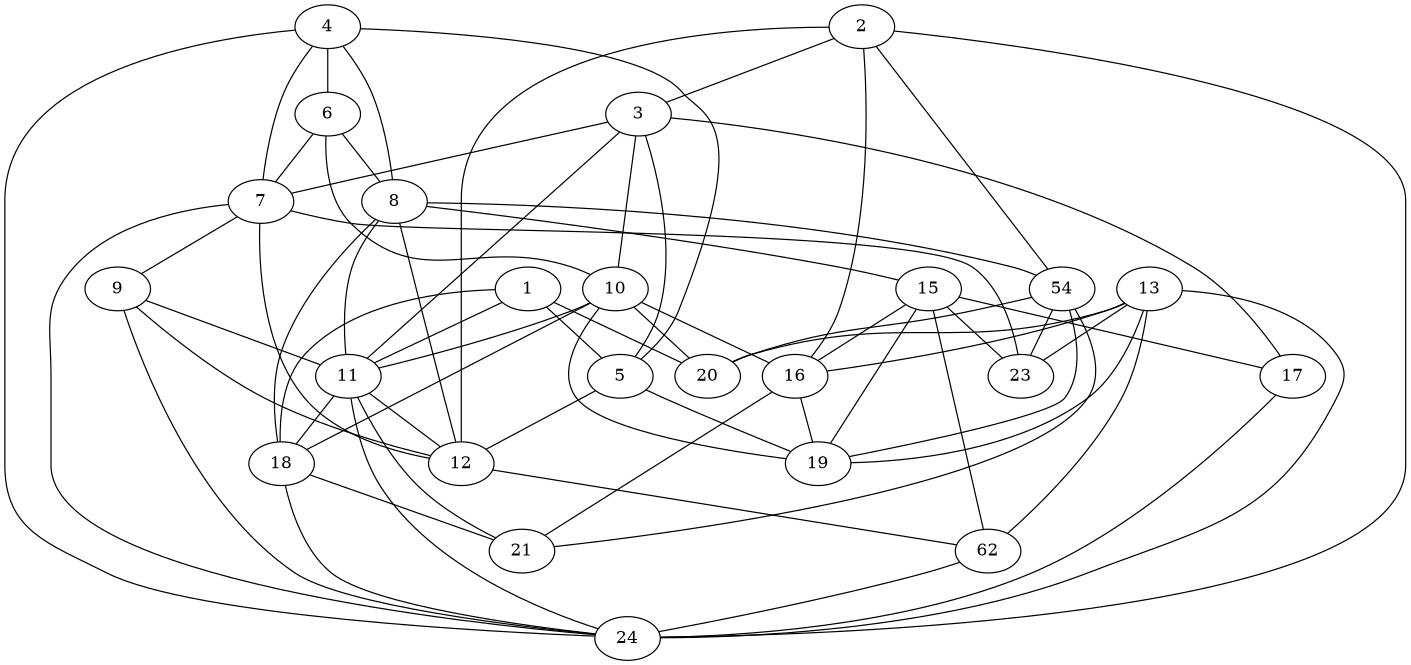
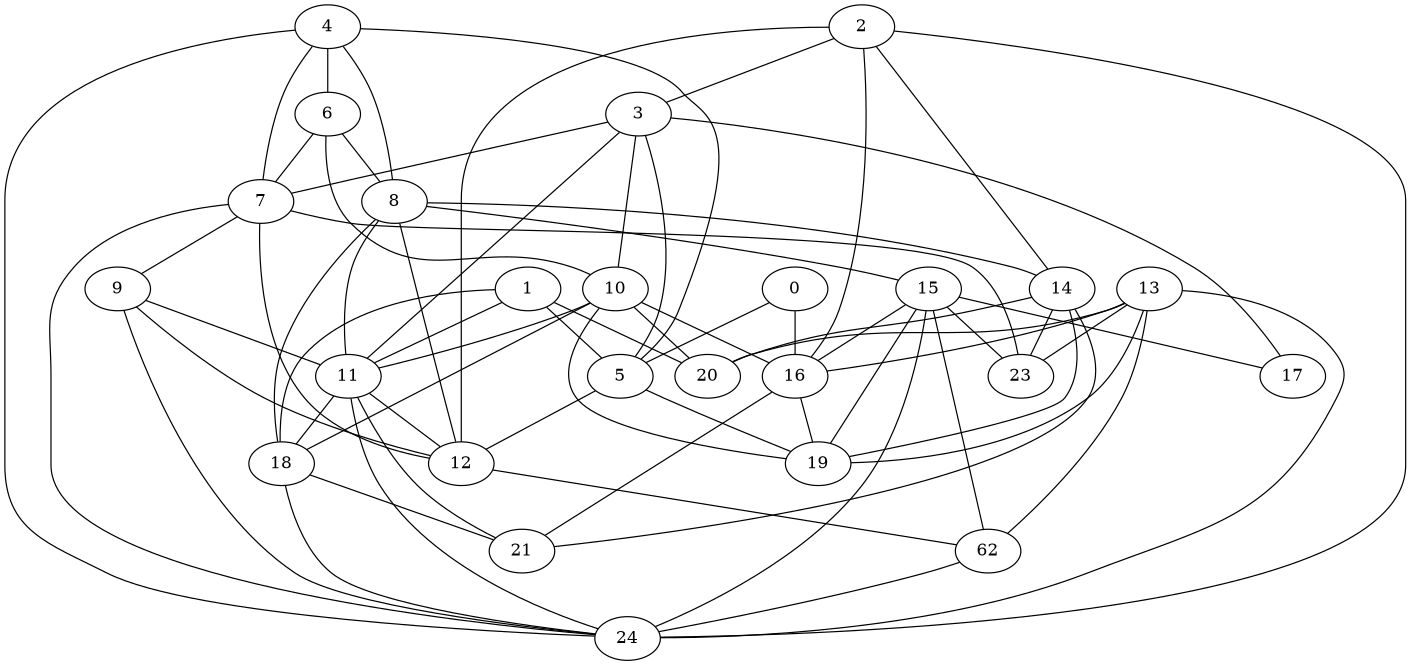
  strict graph {
    edge [is_available=True prob=1.0]
+   0
    5
    16
    12
    19
    21
    1
    11
    18
    20
    8
-   14 [label=54]
+   14
    15
    24
    2
    3
    7
    10
    17
    n20 [label=62]
    23
    9
    4
    6
    13
+   0 -- 5 [prob=0.541989516759]
+   0 -- 16
    5 -- 12 [prob=0.0278507744914]
    5 -- 19 [prob=0.701940078361]
    16 -- 19 [prob=0.175762985818]
    16 -- 21 [prob=0.336773604318]
    12 -- n20 [prob=0.683066371713]
    1 -- 5
    1 -- 11 [prob=0.328389977285]
    1 -- 18
    1 -- 20 [prob=0.10175680332]
    11 -- 12
    11 -- 21 [prob=0.656169001025]
    11 -- 18 [prob=0.674145206043]
    11 -- 24 [prob=0.683475842768]
    18 -- 21 [prob=0.169671184452]
    18 -- 24
    8 -- 12
    8 -- 11
    8 -- 18 [prob=0.35532738519]
    8 -- 14
    8 -- 15
    14 -- 19 [prob=0.98295366433]
    14 -- 21
    14 -- 20 [prob=0.088692775904]
    14 -- 23
    15 -- 16 [prob=0.573903800172]
    15 -- 19 [prob=0.594746938111]
    15 -- 17
    15 -- n20 [prob=0.635873870275]
    15 -- 23 [prob=0.567624889737]
    2 -- 16 [prob=0.521311130215]
    2 -- 12 [prob=0.781337453877]
    2 -- 14 [prob=0.600283707655]
    2 -- 24 [prob=0.327510060055]
    2 -- 3 [prob=0.66885835319]
    3 -- 5 [prob=0.502695647404]
    3 -- 11 [prob=0.383694430952]
    3 -- 7 [prob=0.7807134716]
    3 -- 10 [prob=0.479539138618]
    3 -- 17
    7 -- 12 [prob=0.698342458766]
    7 -- 24 [prob=0.979503609448]
    7 -- 23 [prob=0.780330349429]
    7 -- 9 [prob=0.46742885063]
    10 -- 16 [prob=0.321470187256]
    10 -- 19 [prob=0.0544519695733]
    10 -- 11 [prob=0.405695857264]
    10 -- 18 [prob=0.353763226911]
    10 -- 20
-   17 -- 24 [prob=0.0570673846768]
+   15 -- 24 [prob=0.0570673846768]
    n20 -- 24 [prob=0.361172212203]
    9 -- 12 [prob=0.429825648699]
    9 -- 11 [prob=0.920753739008]
    9 -- 24 [prob=0.734992495455]
    4 -- 5 [prob=0.453879669253]
    4 -- 8 [prob=0.0786701958569]
    4 -- 24 [prob=0.208310468881]
    4 -- 7
    4 -- 6
    6 -- 8 [prob=0.721183442201]
    6 -- 7 [prob=0.187864171416]
    6 -- 10
    13 -- 16 [prob=0.390754316542]
    13 -- 19 [prob=0.32800301671]
    13 -- 20 [prob=0.382929283315]
    13 -- 24 [prob=0.127056260395]
    13 -- n20 [prob=0.314345042543]
    13 -- 23 [prob=0.997405276577]
  }
